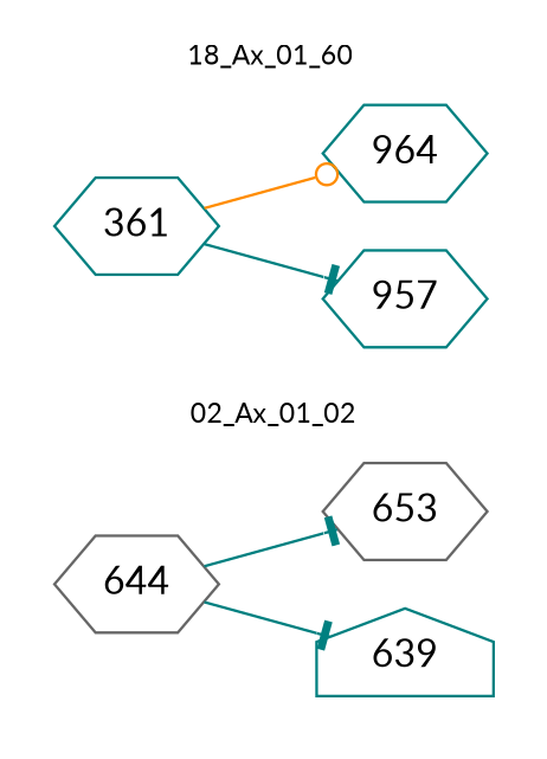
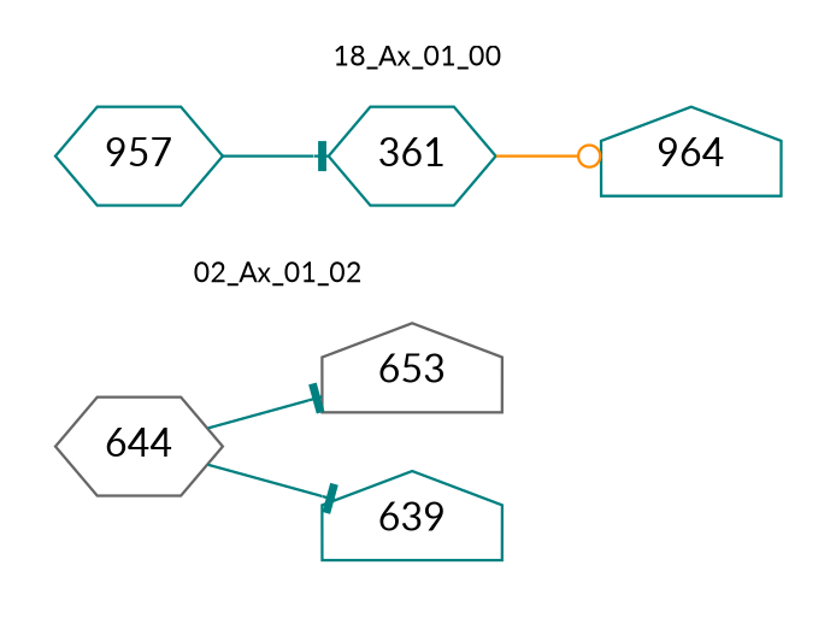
  digraph {
    fontname=Lato
    rankdir=LR
    node [color=teal fontname=Lato shape=hexagon]
    edge [arrowhead=tee color=teal fontname=Lato]
    n1 [color=gray40 label=644]
    n2 [label=639 shape=house]
-   n3 [color=gray40 label=653]
+   n3 [color=gray40 label=653 shape=house]
    n4 [label=361]
    n5 [label=957]
-   n6 [label=964]
+   n6 [label=964 shape=house]
    subgraph cluster_1 {
      color=white
      fontsize=10
      label="02_Ax_01_02"
      n1
      n2
      n3
    }
    subgraph cluster_2 {
      color=white
      fontsize=10
-     label="18_Ax_01_60"
+     label="18_Ax_01_00"
      n4
      n5
      n6
    }
    n1 -> n2
    n1 -> n3
-   n4 -> n5
+   n5 -> n4
    n4 -> n6 [arrowhead=odot color=darkorange]
  }
